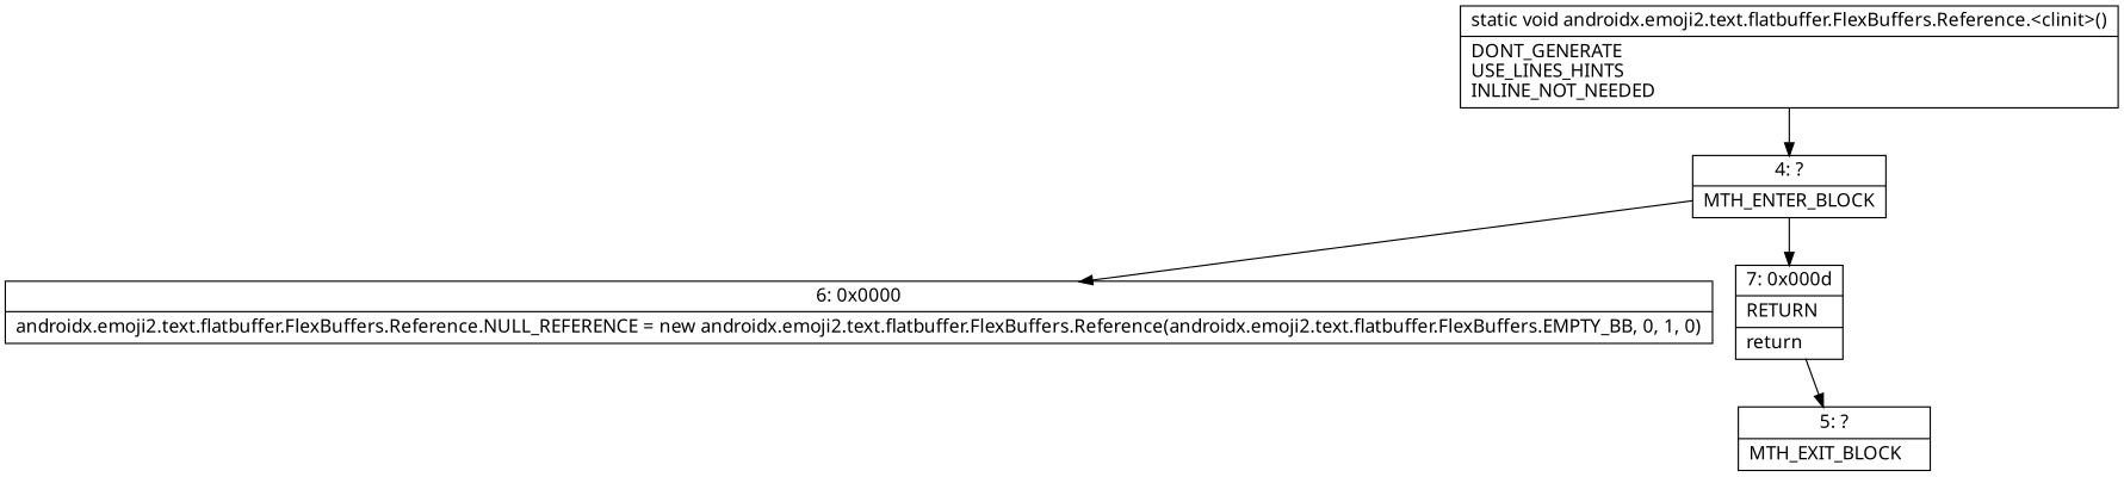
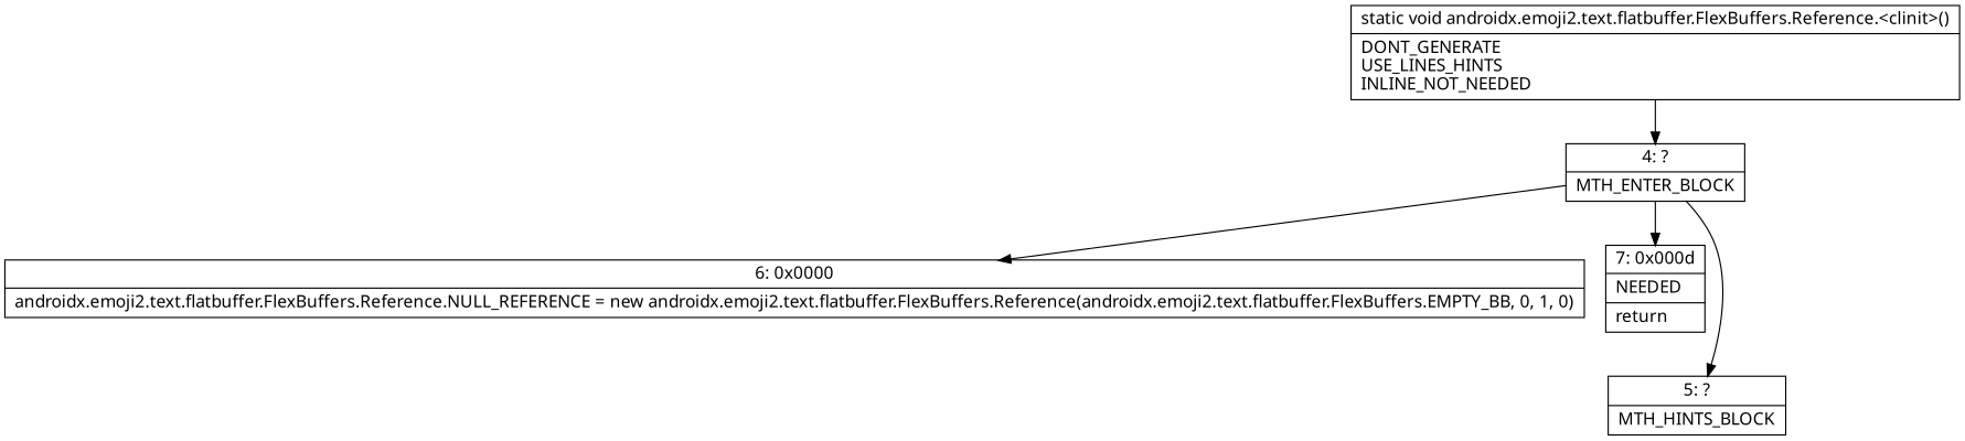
  digraph {
    fontname="Noto Sans"
    node [fontname="Noto Sans" shape=record]
    edge [fontname="Noto Sans"]
    n1 [label="{4\:\ ?|MTH_ENTER_BLOCK\l}"]
    n2 [label="{6\:\ 0x0000|androidx.emoji2.text.flatbuffer.FlexBuffers.Reference.NULL_REFERENCE = new androidx.emoji2.text.flatbuffer.FlexBuffers.Reference(androidx.emoji2.text.flatbuffer.FlexBuffers.EMPTY_BB, 0, 1, 0)\l}"]
-   n3 [label="{7\:\ 0x000d|RETURN\l|return\l}"]
-   n4 [label="{5\:\ ?|MTH_EXIT_BLOCK\l}"]
+   n3 [label="{7\:\ 0x000d|NEEDED\l|return\l}"]
+   n4 [label="{5\:\ ?|MTH_HINTS_BLOCK\l}"]
    n5 [label="{static void androidx.emoji2.text.flatbuffer.FlexBuffers.Reference.\<clinit\>()  | DONT_GENERATE\lUSE_LINES_HINTS\lINLINE_NOT_NEEDED\l}"]
    n1 -> n2
    n1 -> n3
-   n3 -> n4
+   n1 -> n4
    n5 -> n1
  }
